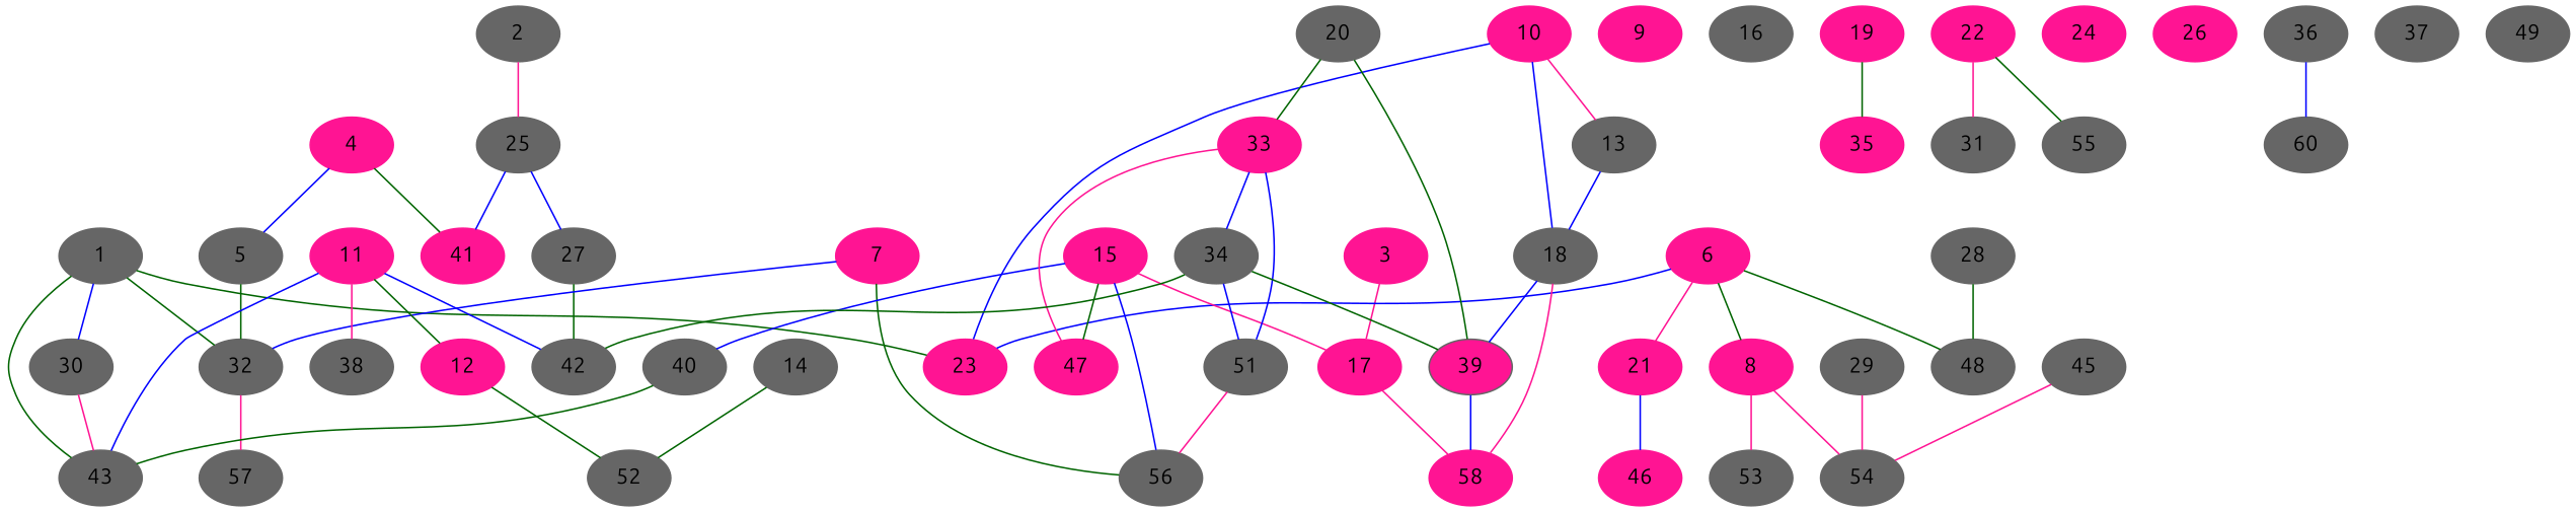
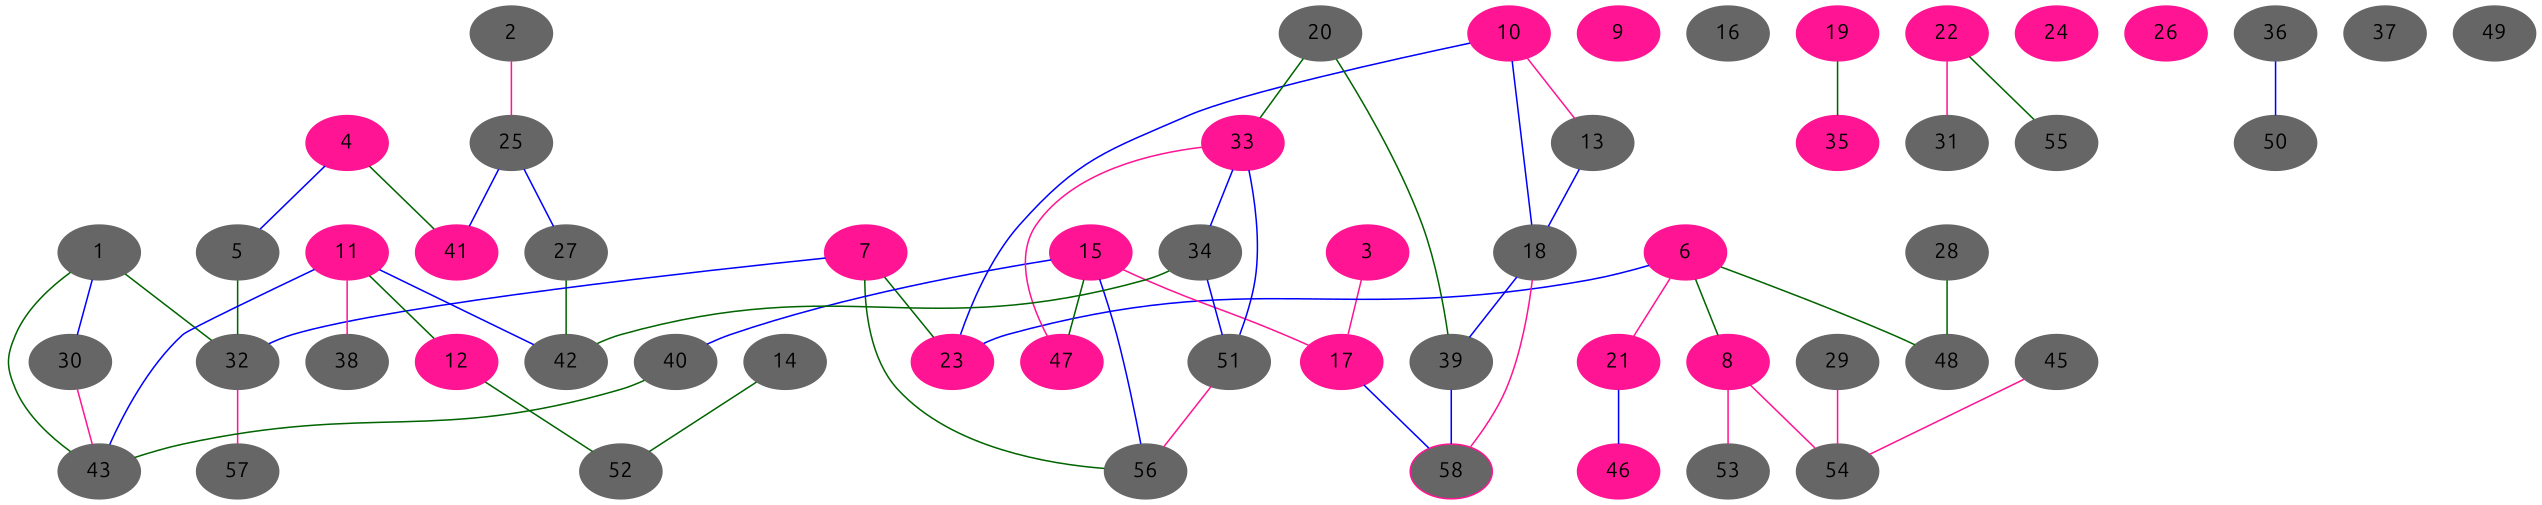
  graph {
    fontname=Ubuntu
    node [color=gray40 fontname=Ubuntu style=filled]
    edge [color=darkgreen fontname=Ubuntu]
    23 [color=deeppink]
    1
    30
    32
    43
    57
    2
    25
    41 [color=deeppink]
    27
    3 [color=deeppink]
    17 [color=deeppink]
-   58 [color=deeppink]
+   58 [color=deeppink fillcolor=gray40]
    4 [color=deeppink]
    5
    6 [color=deeppink]
    8 [color=deeppink]
    21 [color=deeppink]
    48
    53
    54
    46 [color=deeppink]
    7 [color=deeppink]
    56
    9 [color=deeppink]
    10 [color=deeppink]
    13
    18
-   39 [fillcolor=deeppink]
+   39
    11 [color=deeppink]
    12 [color=deeppink]
    38
    42
    52
    14
    15 [color=deeppink]
    40
    47 [color=deeppink]
    16
    19 [color=deeppink]
    35 [color=deeppink]
    20
    33 [color=deeppink]
    34
    51
    22 [color=deeppink]
    31
    55
    24 [color=deeppink]
    26 [color=deeppink]
    28
    29
    36
-   50 [label=60]
+   50
    37
    45
    49
-   1 -- 23
+   7 -- 23
    1 -- 30 [color=blue]
    1 -- 32
    1 -- 43
    30 -- 43 [color=deeppink]
    32 -- 57 [color=deeppink]
    2 -- 25 [color=deeppink]
    25 -- 41 [color=blue]
    25 -- 27 [color=blue]
    27 -- 42
    3 -- 17 [color=deeppink]
-   17 -- 58 [color=deeppink]
+   17 -- 58 [color=blue]
    4 -- 41
    4 -- 5 [color=blue]
    5 -- 32
    6 -- 23 [color=blue]
    6 -- 8
    6 -- 21 [color=deeppink]
    6 -- 48
    8 -- 53 [color=deeppink]
    8 -- 54 [color=deeppink]
    21 -- 46 [color=blue]
    7 -- 32 [color=blue]
    7 -- 56
    10 -- 23 [color=blue]
    10 -- 13 [color=deeppink]
    10 -- 18 [color=blue]
    13 -- 18 [color=blue]
    18 -- 58 [color=deeppink]
    18 -- 39 [color=blue]
    39 -- 58 [color=blue]
    11 -- 43 [color=blue]
    11 -- 12
    11 -- 38 [color=deeppink]
    11 -- 42 [color=blue]
    12 -- 52
    14 -- 52
    15 -- 17 [color=deeppink]
    15 -- 56 [color=blue]
    15 -- 40 [color=blue]
    15 -- 47
    40 -- 43
    19 -- 35
    20 -- 39
    20 -- 33
    33 -- 47 [color=deeppink]
    33 -- 34 [color=blue]
    33 -- 51 [color=blue]
-   34 -- 39
    34 -- 42
    34 -- 51 [color=blue]
    51 -- 56 [color=deeppink]
    22 -- 31 [color=deeppink]
    22 -- 55
    28 -- 48
    29 -- 54 [color=deeppink]
    36 -- 50 [color=blue]
    45 -- 54 [color=deeppink]
  }
